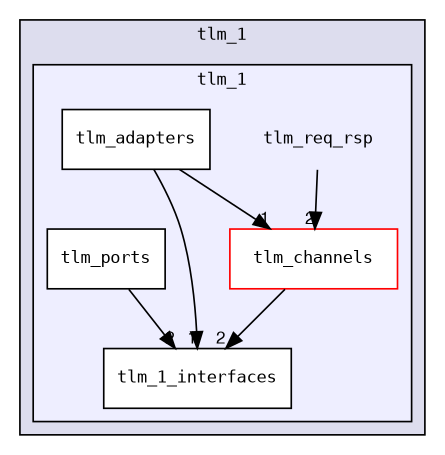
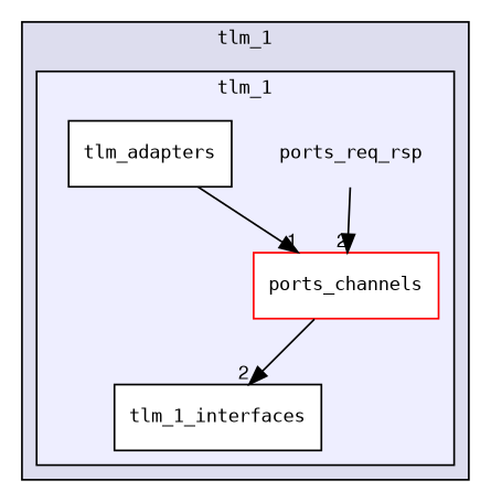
  digraph {
    compound=true
    fontname="DejaVu Sans Mono"
    node [fontname="DejaVu Sans Mono" fontsize=10 shape=box color=black fillcolor=white style=filled]
    edge [fontname="DejaVu Sans Mono" headlabel=2 labeldistance=1.5 labelfontname=FreeSans labelfontsize=10]
-   n1 [label=tlm_req_rsp shape=plaintext color="" fillcolor="" style=""]
+   n1 [label=ports_req_rsp shape=plaintext color="" fillcolor="" style=""]
    n2 [label=tlm_1_interfaces]
    n3 [label=tlm_adapters]
-   n4 [color=red label=tlm_channels]
-   n5 [label=tlm_ports]
+   n4 [color=red label=ports_channels]
    subgraph cluster_1 {
      bgcolor="#ddddee"
      fontsize=10
      label=tlm_1
      pencolor=black
      subgraph cluster_2 {
        bgcolor="#eeeeff"
        fontsize=10
        label=tlm_1
        pencolor=black
        n1
        n2
        n3
        n4
-       n5
      }
    }
    n1 -> n4
-   n3 -> n2 [headlabel=1]
    n3 -> n4 [headlabel=1]
    n4 -> n2
-   n5 -> n2
  }
